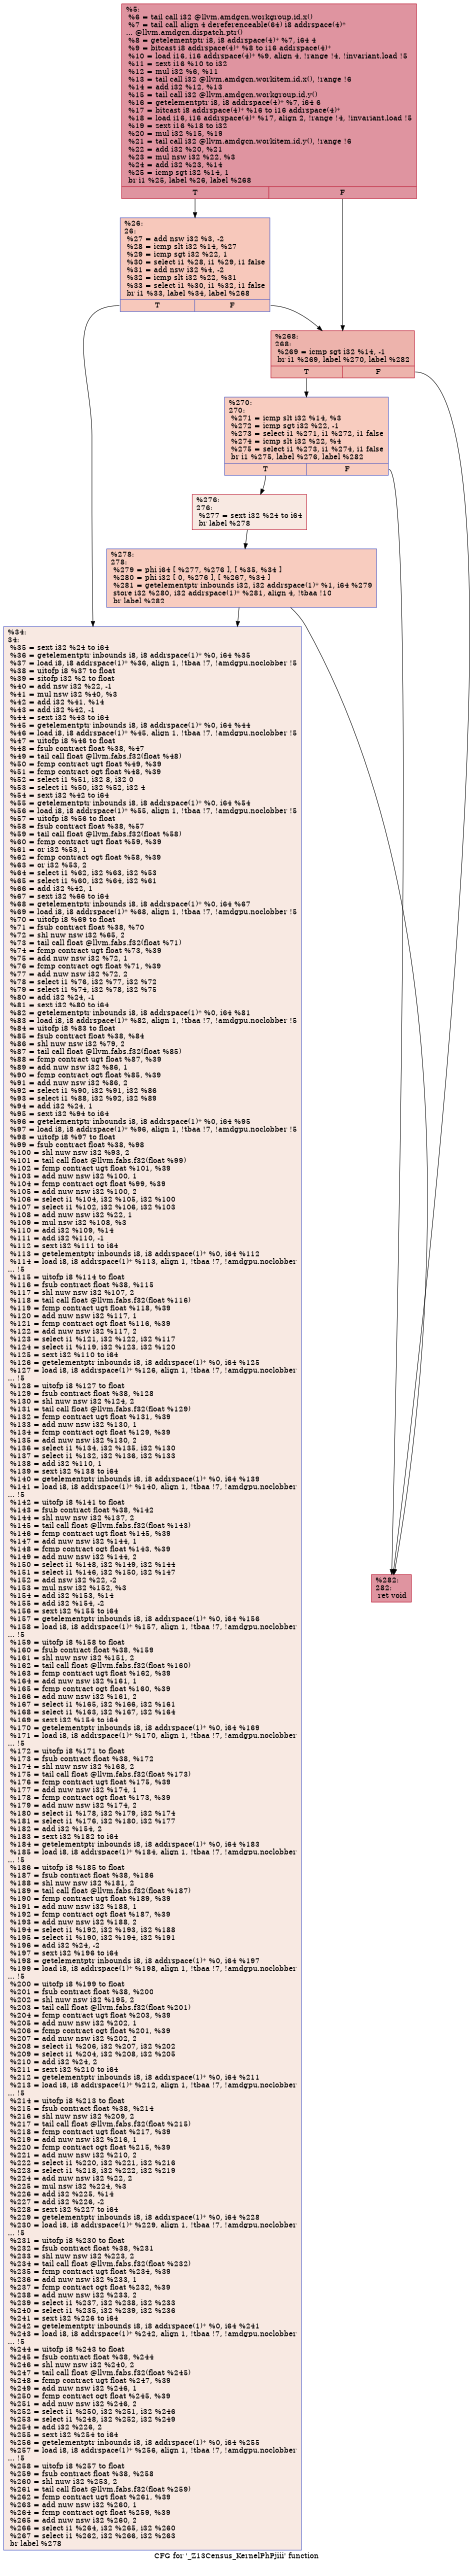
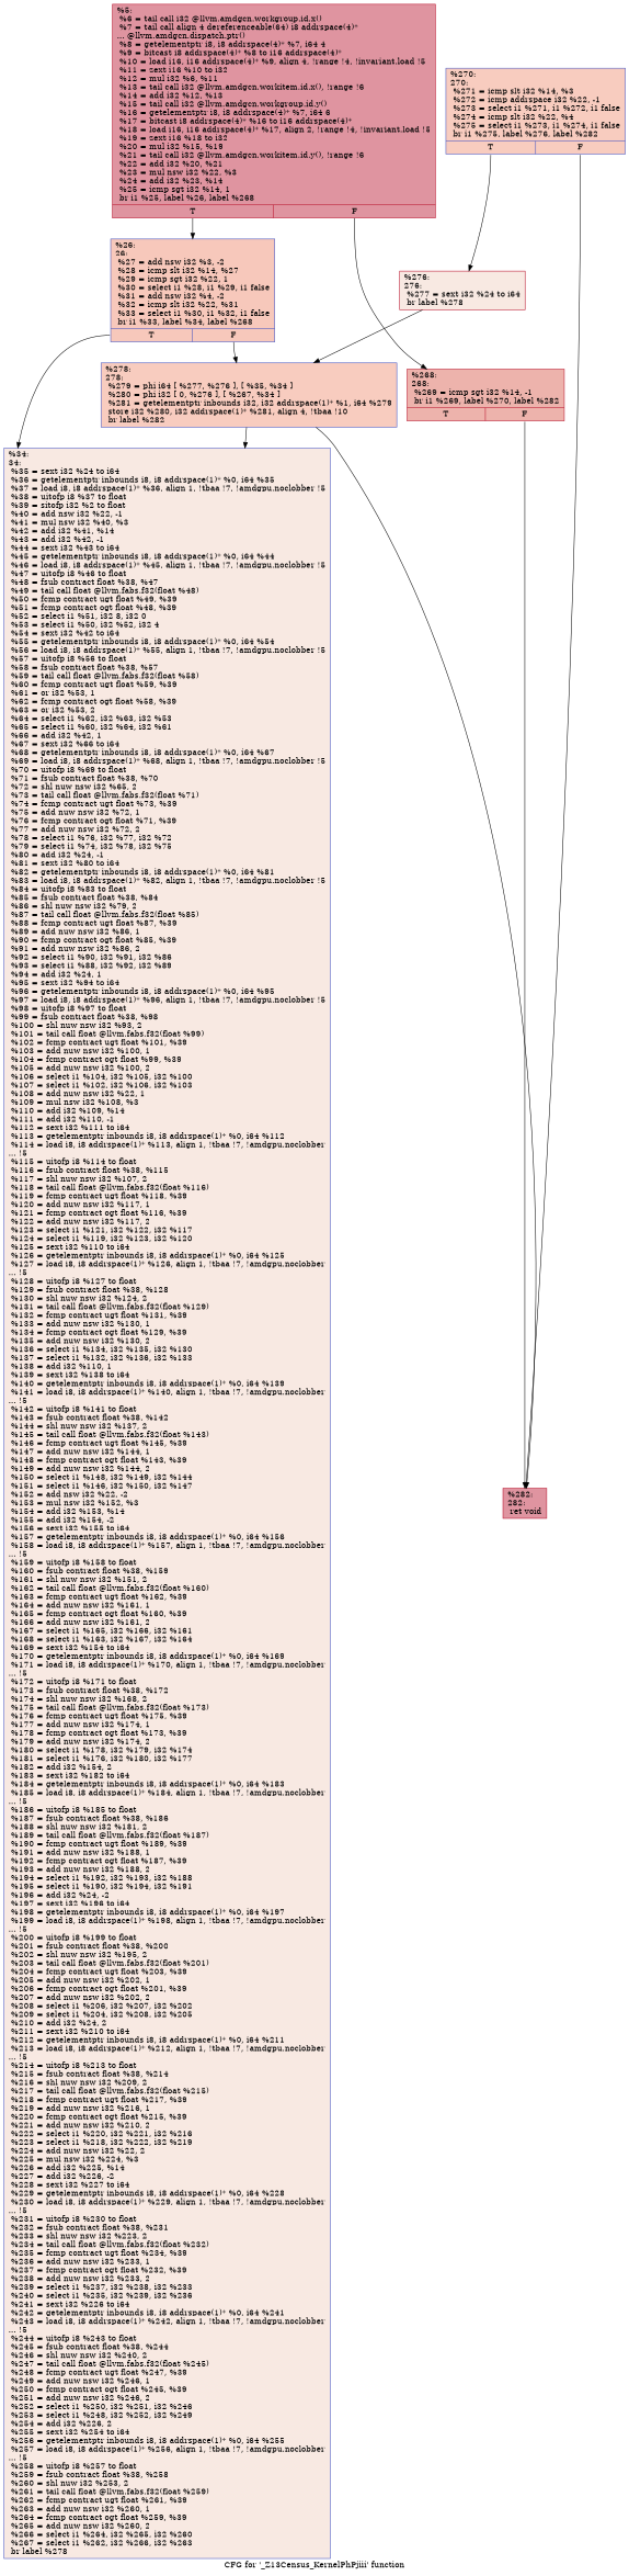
  digraph {
    label="CFG for '_Z13Census_KernelPhPjiii' function"
    node [color="#b70d28ff" fillcolor="#b70d2870" shape=record style=filled]
    edge [tailport=s0]
    n1 [label="{%5:\l  %6 = tail call i32 @llvm.amdgcn.workgroup.id.x()\l  %7 = tail call align 4 dereferenceable(64) i8 addrspace(4)*\l... @llvm.amdgcn.dispatch.ptr()\l  %8 = getelementptr i8, i8 addrspace(4)* %7, i64 4\l  %9 = bitcast i8 addrspace(4)* %8 to i16 addrspace(4)*\l  %10 = load i16, i16 addrspace(4)* %9, align 4, !range !4, !invariant.load !5\l  %11 = zext i16 %10 to i32\l  %12 = mul i32 %6, %11\l  %13 = tail call i32 @llvm.amdgcn.workitem.id.x(), !range !6\l  %14 = add i32 %12, %13\l  %15 = tail call i32 @llvm.amdgcn.workgroup.id.y()\l  %16 = getelementptr i8, i8 addrspace(4)* %7, i64 6\l  %17 = bitcast i8 addrspace(4)* %16 to i16 addrspace(4)*\l  %18 = load i16, i16 addrspace(4)* %17, align 2, !range !4, !invariant.load !5\l  %19 = zext i16 %18 to i32\l  %20 = mul i32 %15, %19\l  %21 = tail call i32 @llvm.amdgcn.workitem.id.y(), !range !6\l  %22 = add i32 %20, %21\l  %23 = mul nsw i32 %22, %3\l  %24 = add i32 %23, %14\l  %25 = icmp sgt i32 %14, 1\l  br i1 %25, label %26, label %268\l|{<s0>T|<s1>F}}"]
    n2 [color="#3d50c3ff" fillcolor="#ed836670" label="{%26:\l26:                                               \l  %27 = add nsw i32 %3, -2\l  %28 = icmp slt i32 %14, %27\l  %29 = icmp sgt i32 %22, 1\l  %30 = select i1 %28, i1 %29, i1 false\l  %31 = add nsw i32 %4, -2\l  %32 = icmp slt i32 %22, %31\l  %33 = select i1 %30, i1 %32, i1 false\l  br i1 %33, label %34, label %268\l|{<s0>T|<s1>F}}"]
    n3 [fillcolor="#d6524470" label="{%268:\l268:                                              \l  %269 = icmp sgt i32 %14, -1\l  br i1 %269, label %270, label %282\l|{<s0>T|<s1>F}}"]
    n4 [color="#3d50c3ff" fillcolor="#efcebd70" label="{%34:\l34:                                               \l  %35 = sext i32 %24 to i64\l  %36 = getelementptr inbounds i8, i8 addrspace(1)* %0, i64 %35\l  %37 = load i8, i8 addrspace(1)* %36, align 1, !tbaa !7, !amdgpu.noclobber !5\l  %38 = uitofp i8 %37 to float\l  %39 = sitofp i32 %2 to float\l  %40 = add nsw i32 %22, -1\l  %41 = mul nsw i32 %40, %3\l  %42 = add i32 %41, %14\l  %43 = add i32 %42, -1\l  %44 = sext i32 %43 to i64\l  %45 = getelementptr inbounds i8, i8 addrspace(1)* %0, i64 %44\l  %46 = load i8, i8 addrspace(1)* %45, align 1, !tbaa !7, !amdgpu.noclobber !5\l  %47 = uitofp i8 %46 to float\l  %48 = fsub contract float %38, %47\l  %49 = tail call float @llvm.fabs.f32(float %48)\l  %50 = fcmp contract ugt float %49, %39\l  %51 = fcmp contract ogt float %48, %39\l  %52 = select i1 %51, i32 8, i32 0\l  %53 = select i1 %50, i32 %52, i32 4\l  %54 = sext i32 %42 to i64\l  %55 = getelementptr inbounds i8, i8 addrspace(1)* %0, i64 %54\l  %56 = load i8, i8 addrspace(1)* %55, align 1, !tbaa !7, !amdgpu.noclobber !5\l  %57 = uitofp i8 %56 to float\l  %58 = fsub contract float %38, %57\l  %59 = tail call float @llvm.fabs.f32(float %58)\l  %60 = fcmp contract ugt float %59, %39\l  %61 = or i32 %53, 1\l  %62 = fcmp contract ogt float %58, %39\l  %63 = or i32 %53, 2\l  %64 = select i1 %62, i32 %63, i32 %53\l  %65 = select i1 %60, i32 %64, i32 %61\l  %66 = add i32 %42, 1\l  %67 = sext i32 %66 to i64\l  %68 = getelementptr inbounds i8, i8 addrspace(1)* %0, i64 %67\l  %69 = load i8, i8 addrspace(1)* %68, align 1, !tbaa !7, !amdgpu.noclobber !5\l  %70 = uitofp i8 %69 to float\l  %71 = fsub contract float %38, %70\l  %72 = shl nuw nsw i32 %65, 2\l  %73 = tail call float @llvm.fabs.f32(float %71)\l  %74 = fcmp contract ugt float %73, %39\l  %75 = add nuw nsw i32 %72, 1\l  %76 = fcmp contract ogt float %71, %39\l  %77 = add nuw nsw i32 %72, 2\l  %78 = select i1 %76, i32 %77, i32 %72\l  %79 = select i1 %74, i32 %78, i32 %75\l  %80 = add i32 %24, -1\l  %81 = sext i32 %80 to i64\l  %82 = getelementptr inbounds i8, i8 addrspace(1)* %0, i64 %81\l  %83 = load i8, i8 addrspace(1)* %82, align 1, !tbaa !7, !amdgpu.noclobber !5\l  %84 = uitofp i8 %83 to float\l  %85 = fsub contract float %38, %84\l  %86 = shl nuw nsw i32 %79, 2\l  %87 = tail call float @llvm.fabs.f32(float %85)\l  %88 = fcmp contract ugt float %87, %39\l  %89 = add nuw nsw i32 %86, 1\l  %90 = fcmp contract ogt float %85, %39\l  %91 = add nuw nsw i32 %86, 2\l  %92 = select i1 %90, i32 %91, i32 %86\l  %93 = select i1 %88, i32 %92, i32 %89\l  %94 = add i32 %24, 1\l  %95 = sext i32 %94 to i64\l  %96 = getelementptr inbounds i8, i8 addrspace(1)* %0, i64 %95\l  %97 = load i8, i8 addrspace(1)* %96, align 1, !tbaa !7, !amdgpu.noclobber !5\l  %98 = uitofp i8 %97 to float\l  %99 = fsub contract float %38, %98\l  %100 = shl nuw nsw i32 %93, 2\l  %101 = tail call float @llvm.fabs.f32(float %99)\l  %102 = fcmp contract ugt float %101, %39\l  %103 = add nuw nsw i32 %100, 1\l  %104 = fcmp contract ogt float %99, %39\l  %105 = add nuw nsw i32 %100, 2\l  %106 = select i1 %104, i32 %105, i32 %100\l  %107 = select i1 %102, i32 %106, i32 %103\l  %108 = add nuw nsw i32 %22, 1\l  %109 = mul nsw i32 %108, %3\l  %110 = add i32 %109, %14\l  %111 = add i32 %110, -1\l  %112 = sext i32 %111 to i64\l  %113 = getelementptr inbounds i8, i8 addrspace(1)* %0, i64 %112\l  %114 = load i8, i8 addrspace(1)* %113, align 1, !tbaa !7, !amdgpu.noclobber\l... !5\l  %115 = uitofp i8 %114 to float\l  %116 = fsub contract float %38, %115\l  %117 = shl nuw nsw i32 %107, 2\l  %118 = tail call float @llvm.fabs.f32(float %116)\l  %119 = fcmp contract ugt float %118, %39\l  %120 = add nuw nsw i32 %117, 1\l  %121 = fcmp contract ogt float %116, %39\l  %122 = add nuw nsw i32 %117, 2\l  %123 = select i1 %121, i32 %122, i32 %117\l  %124 = select i1 %119, i32 %123, i32 %120\l  %125 = sext i32 %110 to i64\l  %126 = getelementptr inbounds i8, i8 addrspace(1)* %0, i64 %125\l  %127 = load i8, i8 addrspace(1)* %126, align 1, !tbaa !7, !amdgpu.noclobber\l... !5\l  %128 = uitofp i8 %127 to float\l  %129 = fsub contract float %38, %128\l  %130 = shl nuw nsw i32 %124, 2\l  %131 = tail call float @llvm.fabs.f32(float %129)\l  %132 = fcmp contract ugt float %131, %39\l  %133 = add nuw nsw i32 %130, 1\l  %134 = fcmp contract ogt float %129, %39\l  %135 = add nuw nsw i32 %130, 2\l  %136 = select i1 %134, i32 %135, i32 %130\l  %137 = select i1 %132, i32 %136, i32 %133\l  %138 = add i32 %110, 1\l  %139 = sext i32 %138 to i64\l  %140 = getelementptr inbounds i8, i8 addrspace(1)* %0, i64 %139\l  %141 = load i8, i8 addrspace(1)* %140, align 1, !tbaa !7, !amdgpu.noclobber\l... !5\l  %142 = uitofp i8 %141 to float\l  %143 = fsub contract float %38, %142\l  %144 = shl nuw nsw i32 %137, 2\l  %145 = tail call float @llvm.fabs.f32(float %143)\l  %146 = fcmp contract ugt float %145, %39\l  %147 = add nuw nsw i32 %144, 1\l  %148 = fcmp contract ogt float %143, %39\l  %149 = add nuw nsw i32 %144, 2\l  %150 = select i1 %148, i32 %149, i32 %144\l  %151 = select i1 %146, i32 %150, i32 %147\l  %152 = add nsw i32 %22, -2\l  %153 = mul nsw i32 %152, %3\l  %154 = add i32 %153, %14\l  %155 = add i32 %154, -2\l  %156 = sext i32 %155 to i64\l  %157 = getelementptr inbounds i8, i8 addrspace(1)* %0, i64 %156\l  %158 = load i8, i8 addrspace(1)* %157, align 1, !tbaa !7, !amdgpu.noclobber\l... !5\l  %159 = uitofp i8 %158 to float\l  %160 = fsub contract float %38, %159\l  %161 = shl nuw nsw i32 %151, 2\l  %162 = tail call float @llvm.fabs.f32(float %160)\l  %163 = fcmp contract ugt float %162, %39\l  %164 = add nuw nsw i32 %161, 1\l  %165 = fcmp contract ogt float %160, %39\l  %166 = add nuw nsw i32 %161, 2\l  %167 = select i1 %165, i32 %166, i32 %161\l  %168 = select i1 %163, i32 %167, i32 %164\l  %169 = sext i32 %154 to i64\l  %170 = getelementptr inbounds i8, i8 addrspace(1)* %0, i64 %169\l  %171 = load i8, i8 addrspace(1)* %170, align 1, !tbaa !7, !amdgpu.noclobber\l... !5\l  %172 = uitofp i8 %171 to float\l  %173 = fsub contract float %38, %172\l  %174 = shl nuw nsw i32 %168, 2\l  %175 = tail call float @llvm.fabs.f32(float %173)\l  %176 = fcmp contract ugt float %175, %39\l  %177 = add nuw nsw i32 %174, 1\l  %178 = fcmp contract ogt float %173, %39\l  %179 = add nuw nsw i32 %174, 2\l  %180 = select i1 %178, i32 %179, i32 %174\l  %181 = select i1 %176, i32 %180, i32 %177\l  %182 = add i32 %154, 2\l  %183 = sext i32 %182 to i64\l  %184 = getelementptr inbounds i8, i8 addrspace(1)* %0, i64 %183\l  %185 = load i8, i8 addrspace(1)* %184, align 1, !tbaa !7, !amdgpu.noclobber\l... !5\l  %186 = uitofp i8 %185 to float\l  %187 = fsub contract float %38, %186\l  %188 = shl nuw nsw i32 %181, 2\l  %189 = tail call float @llvm.fabs.f32(float %187)\l  %190 = fcmp contract ugt float %189, %39\l  %191 = add nuw nsw i32 %188, 1\l  %192 = fcmp contract ogt float %187, %39\l  %193 = add nuw nsw i32 %188, 2\l  %194 = select i1 %192, i32 %193, i32 %188\l  %195 = select i1 %190, i32 %194, i32 %191\l  %196 = add i32 %24, -2\l  %197 = sext i32 %196 to i64\l  %198 = getelementptr inbounds i8, i8 addrspace(1)* %0, i64 %197\l  %199 = load i8, i8 addrspace(1)* %198, align 1, !tbaa !7, !amdgpu.noclobber\l... !5\l  %200 = uitofp i8 %199 to float\l  %201 = fsub contract float %38, %200\l  %202 = shl nuw nsw i32 %195, 2\l  %203 = tail call float @llvm.fabs.f32(float %201)\l  %204 = fcmp contract ugt float %203, %39\l  %205 = add nuw nsw i32 %202, 1\l  %206 = fcmp contract ogt float %201, %39\l  %207 = add nuw nsw i32 %202, 2\l  %208 = select i1 %206, i32 %207, i32 %202\l  %209 = select i1 %204, i32 %208, i32 %205\l  %210 = add i32 %24, 2\l  %211 = sext i32 %210 to i64\l  %212 = getelementptr inbounds i8, i8 addrspace(1)* %0, i64 %211\l  %213 = load i8, i8 addrspace(1)* %212, align 1, !tbaa !7, !amdgpu.noclobber\l... !5\l  %214 = uitofp i8 %213 to float\l  %215 = fsub contract float %38, %214\l  %216 = shl nuw nsw i32 %209, 2\l  %217 = tail call float @llvm.fabs.f32(float %215)\l  %218 = fcmp contract ugt float %217, %39\l  %219 = add nuw nsw i32 %216, 1\l  %220 = fcmp contract ogt float %215, %39\l  %221 = add nuw nsw i32 %210, 2\l  %222 = select i1 %220, i32 %221, i32 %216\l  %223 = select i1 %218, i32 %222, i32 %219\l  %224 = add nuw nsw i32 %22, 2\l  %225 = mul nsw i32 %224, %3\l  %226 = add i32 %225, %14\l  %227 = add i32 %226, -2\l  %228 = sext i32 %227 to i64\l  %229 = getelementptr inbounds i8, i8 addrspace(1)* %0, i64 %228\l  %230 = load i8, i8 addrspace(1)* %229, align 1, !tbaa !7, !amdgpu.noclobber\l... !5\l  %231 = uitofp i8 %230 to float\l  %232 = fsub contract float %38, %231\l  %233 = shl nuw nsw i32 %223, 2\l  %234 = tail call float @llvm.fabs.f32(float %232)\l  %235 = fcmp contract ugt float %234, %39\l  %236 = add nuw nsw i32 %233, 1\l  %237 = fcmp contract ogt float %232, %39\l  %238 = add nuw nsw i32 %233, 2\l  %239 = select i1 %237, i32 %238, i32 %233\l  %240 = select i1 %235, i32 %239, i32 %236\l  %241 = sext i32 %226 to i64\l  %242 = getelementptr inbounds i8, i8 addrspace(1)* %0, i64 %241\l  %243 = load i8, i8 addrspace(1)* %242, align 1, !tbaa !7, !amdgpu.noclobber\l... !5\l  %244 = uitofp i8 %243 to float\l  %245 = fsub contract float %38, %244\l  %246 = shl nuw nsw i32 %240, 2\l  %247 = tail call float @llvm.fabs.f32(float %245)\l  %248 = fcmp contract ugt float %247, %39\l  %249 = add nuw nsw i32 %246, 1\l  %250 = fcmp contract ogt float %245, %39\l  %251 = add nuw nsw i32 %246, 2\l  %252 = select i1 %250, i32 %251, i32 %246\l  %253 = select i1 %248, i32 %252, i32 %249\l  %254 = add i32 %226, 2\l  %255 = sext i32 %254 to i64\l  %256 = getelementptr inbounds i8, i8 addrspace(1)* %0, i64 %255\l  %257 = load i8, i8 addrspace(1)* %256, align 1, !tbaa !7, !amdgpu.noclobber\l... !5\l  %258 = uitofp i8 %257 to float\l  %259 = fsub contract float %38, %258\l  %260 = shl nuw i32 %253, 2\l  %261 = tail call float @llvm.fabs.f32(float %259)\l  %262 = fcmp contract ugt float %261, %39\l  %263 = add nuw nsw i32 %260, 1\l  %264 = fcmp contract ogt float %259, %39\l  %265 = add nuw nsw i32 %260, 2\l  %266 = select i1 %264, i32 %265, i32 %260\l  %267 = select i1 %262, i32 %266, i32 %263\l  br label %278\l}"]
-   n5 [color="#3d50c3ff" fillcolor="#f08b6e70" label="{%270:\l270:                                              \l  %271 = icmp slt i32 %14, %3\l  %272 = icmp sgt i32 %22, -1\l  %273 = select i1 %271, i1 %272, i1 false\l  %274 = icmp slt i32 %22, %4\l  %275 = select i1 %273, i1 %274, i1 false\l  br i1 %275, label %276, label %282\l|{<s0>T|<s1>F}}"]
+   n5 [color="#3d50c3ff" fillcolor="#f08b6e70" label="{%270:\l270:                                              \l  %271 = icmp slt i32 %14, %3\l  %272 = icmp addrspace i32 %22, -1\l  %273 = select i1 %271, i1 %272, i1 false\l  %274 = icmp slt i32 %22, %4\l  %275 = select i1 %273, i1 %274, i1 false\l  br i1 %275, label %276, label %282\l|{<s0>T|<s1>F}}"]
    n6 [label="{%282:\l282:                                              \l  ret void\l}"]
    n7 [fillcolor="#efcebd70" label="{%276:\l276:                                              \l  %277 = sext i32 %24 to i64\l  br label %278\l}"]
    n8 [color="#3d50c3ff" fillcolor="#f08b6e70" label="{%278:\l278:                                              \l  %279 = phi i64 [ %277, %276 ], [ %35, %34 ]\l  %280 = phi i32 [ 0, %276 ], [ %267, %34 ]\l  %281 = getelementptr inbounds i32, i32 addrspace(1)* %1, i64 %279\l  store i32 %280, i32 addrspace(1)* %281, align 4, !tbaa !10\l  br label %282\l}"]
    n1 -> n2
    n1 -> n3 [tailport=s1]
-   n2 -> n3 [tailport=s1]
+   n2 -> n8 [tailport=s1]
    n2 -> n4
-   n3 -> n5
    n3 -> n6 [tailport=s1]
    n5 -> n6 [tailport=s1]
    n5 -> n7
    n7 -> n8
    n8 -> n4
    n8 -> n6
  }
